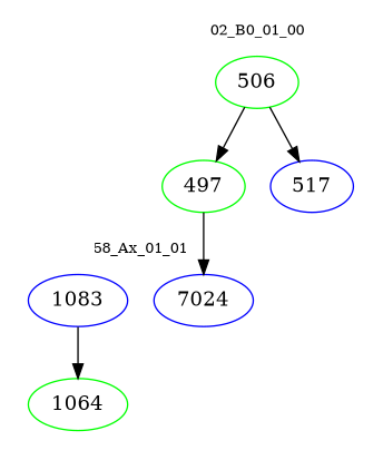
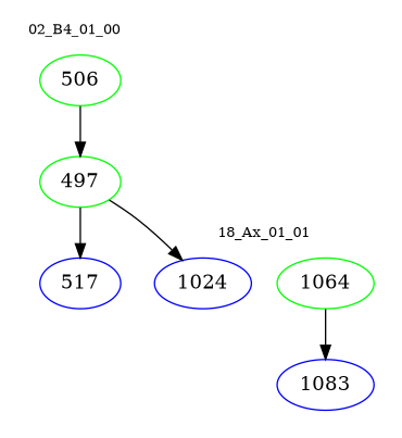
  digraph {
    node [color=green]
    edge [color=black]
    n1 [label=1064]
-   n2 [color=blue label=7024]
+   n2 [color=blue label=1024]
    n3 [color=blue label=1083]
    n4 [label=506]
    n5 [label=497]
    n6 [color=blue label=517]
    subgraph cluster_1 {
      color=white
      fontsize=10
-     label="58_Ax_01_01"
+     label="18_Ax_01_01"
      n1
      n2
      n3
    }
    subgraph cluster_2 {
      color=white
      fontsize=10
-     label="02_B0_01_00"
+     label="02_B4_01_00"
      n4
      n5
      n6
    }
-   n3 -> n1
+   n1 -> n3
    n4 -> n5
-   n4 -> n6
+   n5 -> n6
    n5 -> n2
  }
